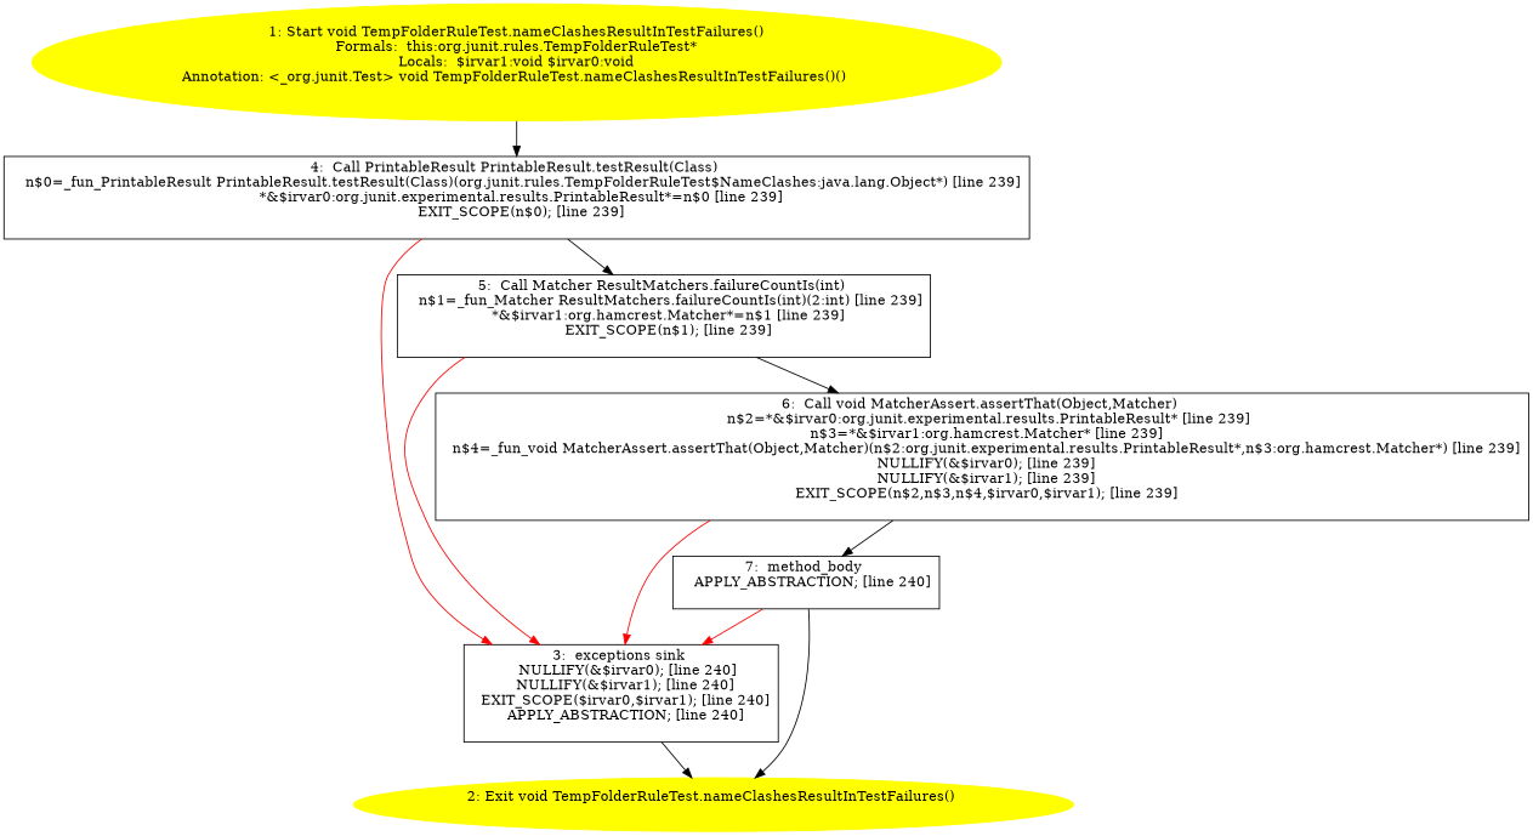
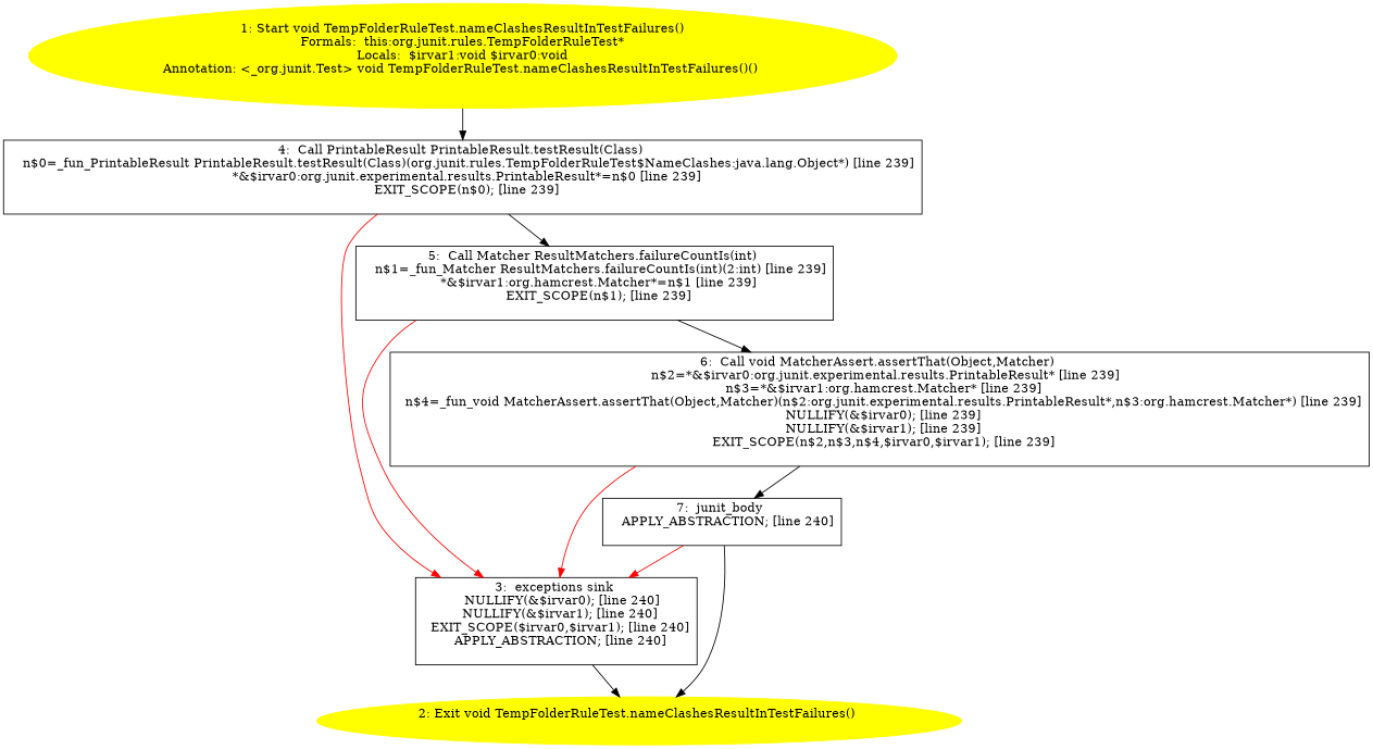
  digraph {
    node [shape=box]
    n1 [color=yellow label="1: Start void TempFolderRuleTest.nameClashesResultInTestFailures()\nFormals:  this:org.junit.rules.TempFolderRuleTest*\nLocals:  $irvar1:void $irvar0:void\nAnnotation: <_org.junit.Test> void TempFolderRuleTest.nameClashesResultInTestFailures()() \n  " style=filled shape=""]
    n2 [label="4:  Call PrintableResult PrintableResult.testResult(Class) \n   n$0=_fun_PrintableResult PrintableResult.testResult(Class)(org.junit.rules.TempFolderRuleTest$NameClashes:java.lang.Object*) [line 239]\n  *&$irvar0:org.junit.experimental.results.PrintableResult*=n$0 [line 239]\n  EXIT_SCOPE(n$0); [line 239]\n "]
    n3 [label="3:  exceptions sink \n   NULLIFY(&$irvar0); [line 240]\n  NULLIFY(&$irvar1); [line 240]\n  EXIT_SCOPE($irvar0,$irvar1); [line 240]\n  APPLY_ABSTRACTION; [line 240]\n "]
    n4 [label="5:  Call Matcher ResultMatchers.failureCountIs(int) \n   n$1=_fun_Matcher ResultMatchers.failureCountIs(int)(2:int) [line 239]\n  *&$irvar1:org.hamcrest.Matcher*=n$1 [line 239]\n  EXIT_SCOPE(n$1); [line 239]\n "]
    n5 [color=yellow label="2: Exit void TempFolderRuleTest.nameClashesResultInTestFailures() \n  " style=filled shape=""]
    n6 [label="6:  Call void MatcherAssert.assertThat(Object,Matcher) \n   n$2=*&$irvar0:org.junit.experimental.results.PrintableResult* [line 239]\n  n$3=*&$irvar1:org.hamcrest.Matcher* [line 239]\n  n$4=_fun_void MatcherAssert.assertThat(Object,Matcher)(n$2:org.junit.experimental.results.PrintableResult*,n$3:org.hamcrest.Matcher*) [line 239]\n  NULLIFY(&$irvar0); [line 239]\n  NULLIFY(&$irvar1); [line 239]\n  EXIT_SCOPE(n$2,n$3,n$4,$irvar0,$irvar1); [line 239]\n "]
-   n7 [label="7:  method_body \n   APPLY_ABSTRACTION; [line 240]\n "]
+   n7 [label="7:  junit_body \n   APPLY_ABSTRACTION; [line 240]\n "]
    n1 -> n2
    n2 -> n3 [color=red]
    n2 -> n4
    n3 -> n5
    n4 -> n3 [color=red]
    n4 -> n6
    n6 -> n3 [color=red]
    n6 -> n7
    n7 -> n3 [color=red]
    n7 -> n5
  }
